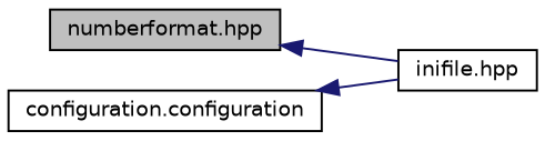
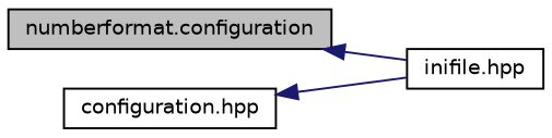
  digraph {
    rankdir=LR
    node [color=black fillcolor=white fontname=Helvetica fontsize=10 shape=record style=filled]
    edge [color=midnightblue dir=back fontname=Helvetica fontsize=10 labelfontname=Helvetica labelfontsize=10 style=solid]
-   n1 [fillcolor=grey75 fontcolor=black height=0.2 label="numberformat.hpp" width=0.4]
+   n1 [fillcolor=grey75 fontcolor=black height=0.2 label="numberformat.configuration" width=0.4]
    n2 [height=0.2 label="inifile.hpp" width=0.4]
-   n3 [height=0.2 label="configuration.configuration" width=0.4]
+   n3 [height=0.2 label="configuration.hpp" width=0.4]
    n1 -> n2
    n3 -> n2
  }
